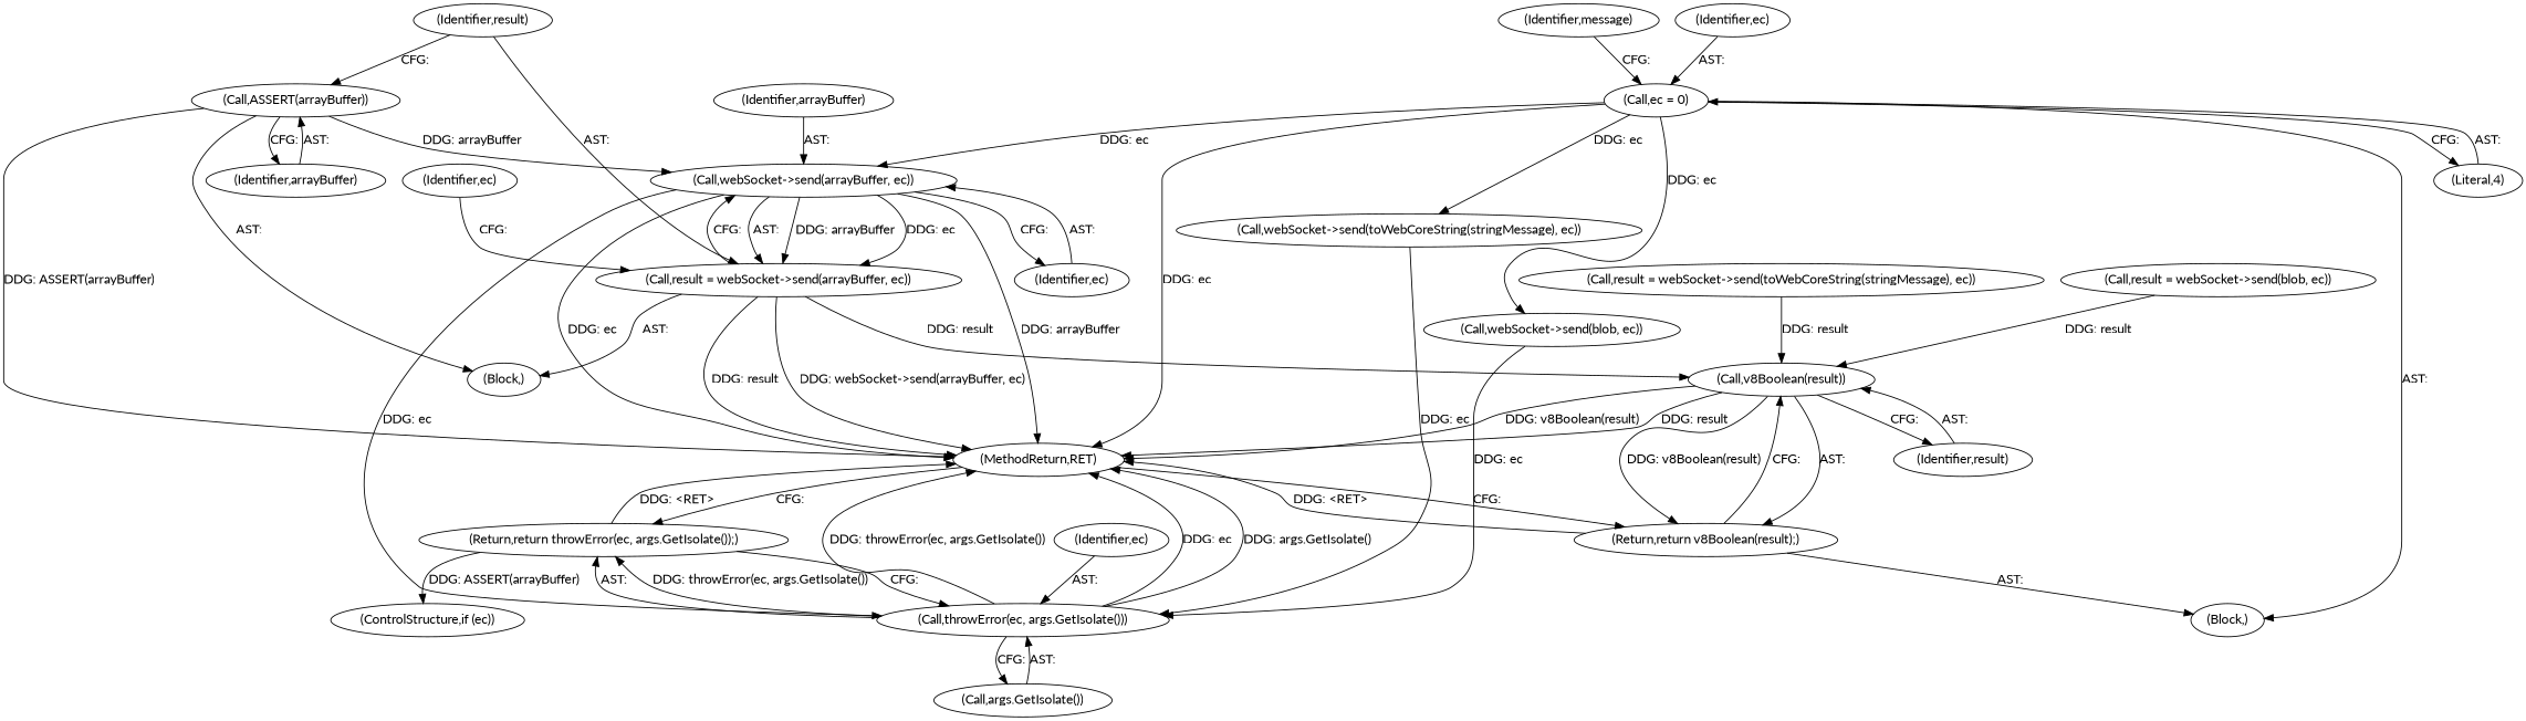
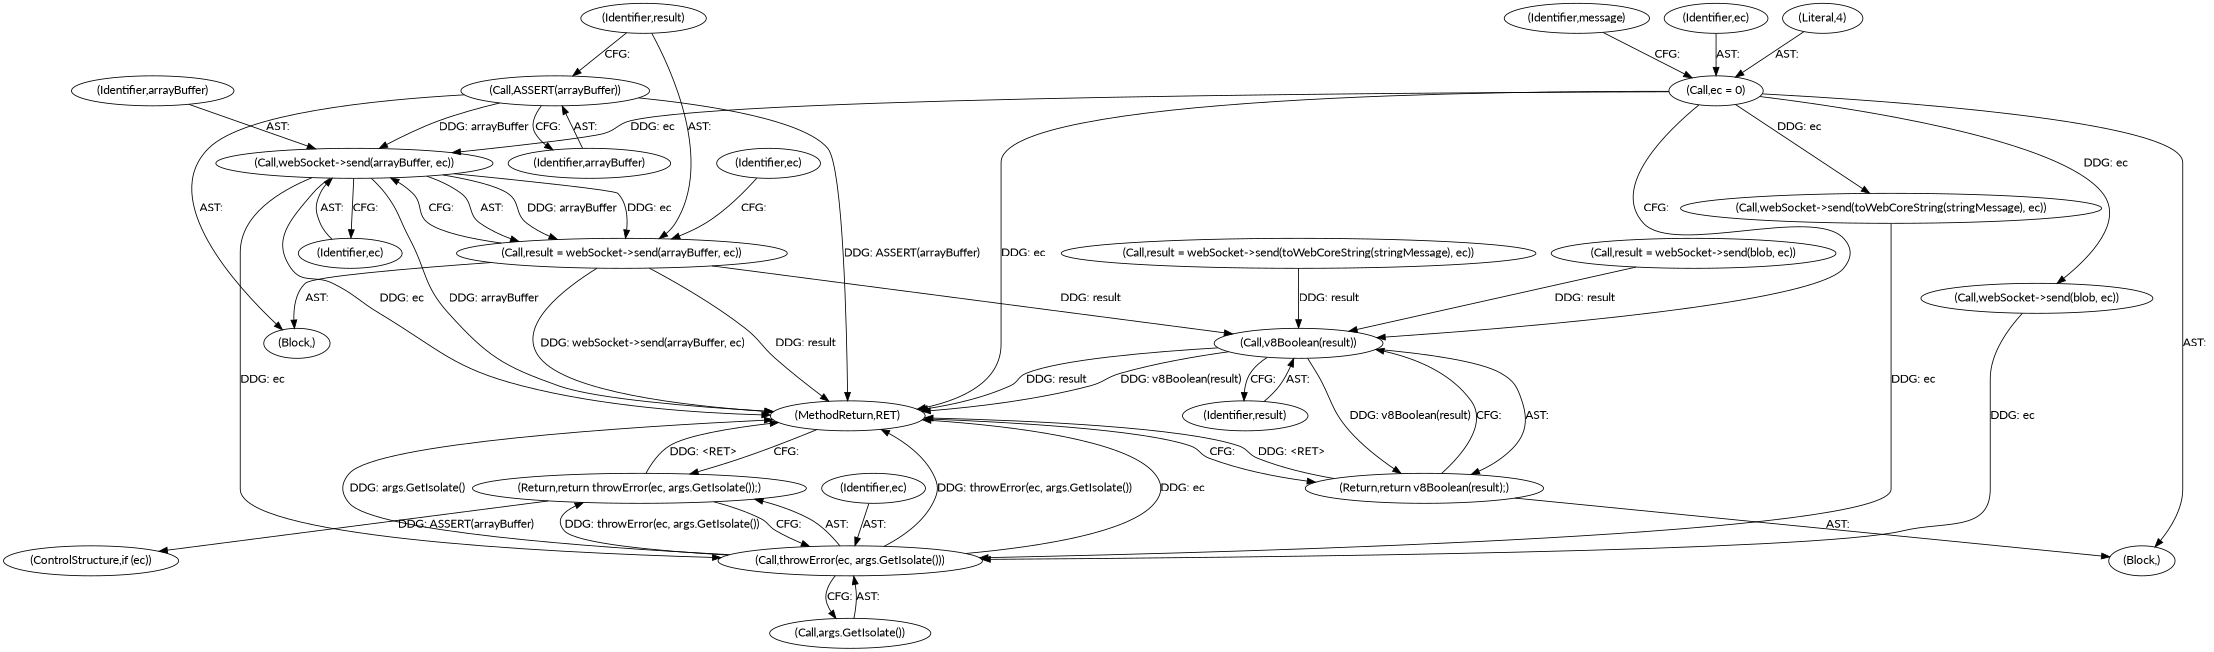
  digraph {
    fontname=Lato
    node [fontname=Lato]
    edge [fontname=Lato]
    n1 [label="(Call,webSocket->send(arrayBuffer, ec))"]
    n2 [label="(Call,result = webSocket->send(arrayBuffer, ec))"]
    n3 [label="(Call,throwError(ec, args.GetIsolate()))"]
    n4 [label="(MethodReturn,RET)"]
    n5 [label="(Identifier,ec)"]
    n6 [label="(Block,)"]
    n7 [label="(Call,v8Boolean(result))"]
    n8 [label="(Return,return throwError(ec, args.GetIsolate());)"]
    n9 [label="(Call,args.GetIsolate())"]
    n10 [label="(Return,return v8Boolean(result);)"]
    n11 [label="(Call,ASSERT(arrayBuffer))"]
    n12 [label="(Identifier,arrayBuffer)"]
    n13 [label="(Call,ec = 0)"]
    n14 [label="(Call,webSocket->send(toWebCoreString(stringMessage), ec))"]
    n15 [label="(Block,)"]
    n16 [label="(Call,webSocket->send(blob, ec))"]
    n17 [label="(Literal,4)"]
    n18 [label="(Identifier,result)"]
    n19 [label="(ControlStructure,if (ec))"]
    n20 [label="(Identifier,arrayBuffer)"]
    n21 [label="(Call,result = webSocket->send(toWebCoreString(stringMessage), ec))"]
    n22 [label="(Identifier,message)"]
    n23 [label="(Call,result = webSocket->send(blob, ec))"]
    n24 [label="(Identifier,ec)"]
    n25 [label="(Identifier,ec)"]
    n26 [label="(Identifier,ec)"]
    n27 [label="(Identifier,result)"]
    n1 -> n2 [label="AST: "]
    n1 -> n2 [label="DDG: arrayBuffer"]
    n1 -> n2 [label="DDG: ec"]
    n1 -> n3 [label="DDG: ec"]
    n1 -> n4 [label="DDG: arrayBuffer"]
    n1 -> n4 [label="DDG: ec"]
    n1 -> n5 [label="CFG: "]
    n2 -> n1 [label="CFG: "]
    n2 -> n4 [label="DDG: webSocket->send(arrayBuffer, ec)"]
    n2 -> n4 [label="DDG: result"]
    n2 -> n6 [label="AST: "]
    n2 -> n7 [label="DDG: result"]
    n3 -> n4 [label="DDG: ec"]
    n3 -> n4 [label="DDG: throwError(ec, args.GetIsolate())"]
    n3 -> n4 [label="DDG: args.GetIsolate()"]
    n3 -> n8 [label="AST: "]
    n3 -> n8 [label="DDG: throwError(ec, args.GetIsolate())"]
    n3 -> n9 [label="CFG: "]
    n4 -> n8 [label="CFG: "]
    n4 -> n10 [label="CFG: "]
    n5 -> n1 [label="AST: "]
    n7 -> n4 [label="DDG: v8Boolean(result)"]
    n7 -> n4 [label="DDG: result"]
    n7 -> n10 [label="AST: "]
    n7 -> n10 [label="DDG: v8Boolean(result)"]
    n7 -> n18 [label="CFG: "]
    n8 -> n3 [label="CFG: "]
    n8 -> n4 [label="DDG: <RET>"]
    n8 -> n19 [label="DDG: ASSERT(arrayBuffer)"]
    n9 -> n3 [label="AST: "]
    n10 -> n4 [label="DDG: <RET>"]
    n10 -> n7 [label="CFG: "]
    n10 -> n15 [label="AST: "]
    n11 -> n1 [label="DDG: arrayBuffer"]
    n11 -> n4 [label="DDG: ASSERT(arrayBuffer)"]
    n11 -> n6 [label="AST: "]
    n11 -> n12 [label="CFG: "]
    n12 -> n11 [label="AST: "]
    n13 -> n1 [label="DDG: ec"]
    n13 -> n4 [label="DDG: ec"]
    n13 -> n14 [label="DDG: ec"]
    n13 -> n15 [label="AST: "]
    n13 -> n16 [label="DDG: ec"]
-   n13 -> n17 [label="CFG: "]
+   n13 -> n7 [label="CFG: "]
    n14 -> n3 [label="DDG: ec"]
    n16 -> n3 [label="DDG: ec"]
    n17 -> n13 [label="AST: "]
    n18 -> n7 [label="AST: "]
    n20 -> n1 [label="AST: "]
    n21 -> n7 [label="DDG: result"]
    n22 -> n13 [label="CFG: "]
    n23 -> n7 [label="DDG: result"]
    n24 -> n2 [label="CFG: "]
    n25 -> n13 [label="AST: "]
    n26 -> n3 [label="AST: "]
    n27 -> n2 [label="AST: "]
    n27 -> n11 [label="CFG: "]
  }
